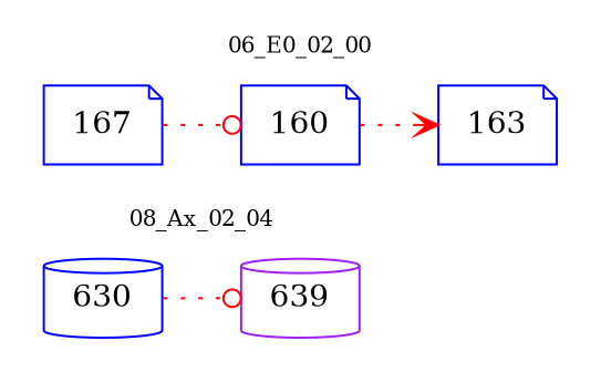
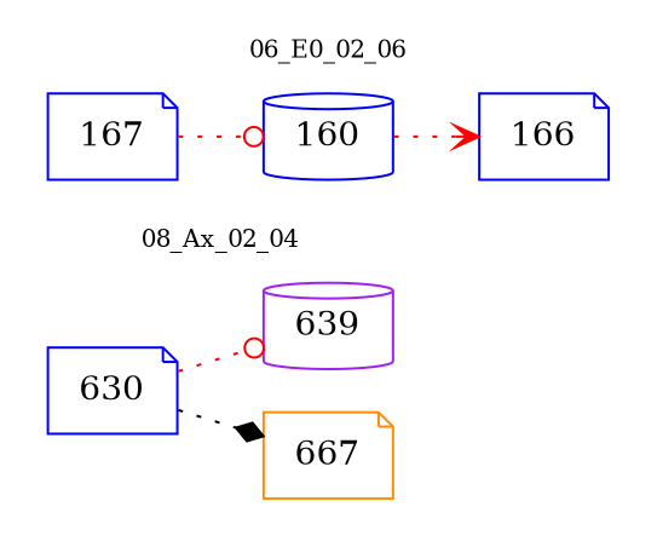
  digraph {
    rankdir=LR
    node [color=blue shape=note]
    edge [arrowhead=odot color=red style=dotted]
-   n1 [label=630 shape=cylinder]
+   n1 [label=630]
+   n2 [color=darkorange label=667]
    n3 [color=purple label=639 shape=cylinder]
-   n4 [label=160]
-   n5 [label=163]
+   n4 [label=160 shape=cylinder]
+   n5 [label=166]
    n6 [label=167]
    subgraph cluster_1 {
      color=white
      fontsize=10
      label="08_Ax_02_04"
      n1
+     n2
      n3
    }
    subgraph cluster_2 {
      color=white
      fontsize=10
-     label="06_E0_02_00"
+     label="06_E0_02_06"
      n4
      n5
      n6
    }
+   n1 -> n2 [arrowhead=diamond color=black]
    n1 -> n3
    n4 -> n5 [arrowhead=vee]
    n6 -> n4
  }
